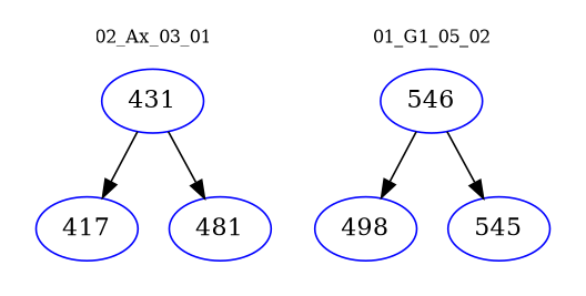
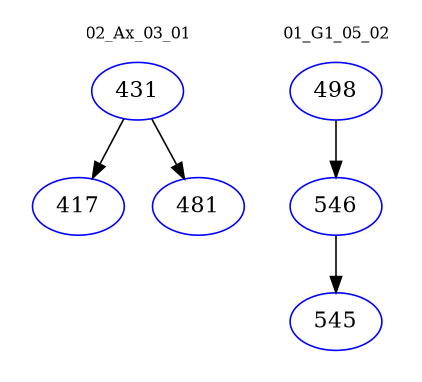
  digraph {
    node [color=blue]
    edge [color=black]
    n1 [label=431]
    n2 [label=417]
    n3 [label=481]
    n4 [label=546]
    n5 [label=498]
    n6 [label=545]
    subgraph cluster_1 {
      color=white
      fontsize=10
      label="02_Ax_03_01"
      n1
      n2
      n3
    }
    subgraph cluster_2 {
      color=white
      fontsize=10
      label="01_G1_05_02"
      n4
      n5
      n6
    }
    n1 -> n2
    n1 -> n3
-   n4 -> n5
+   n5 -> n4
    n4 -> n6
  }
